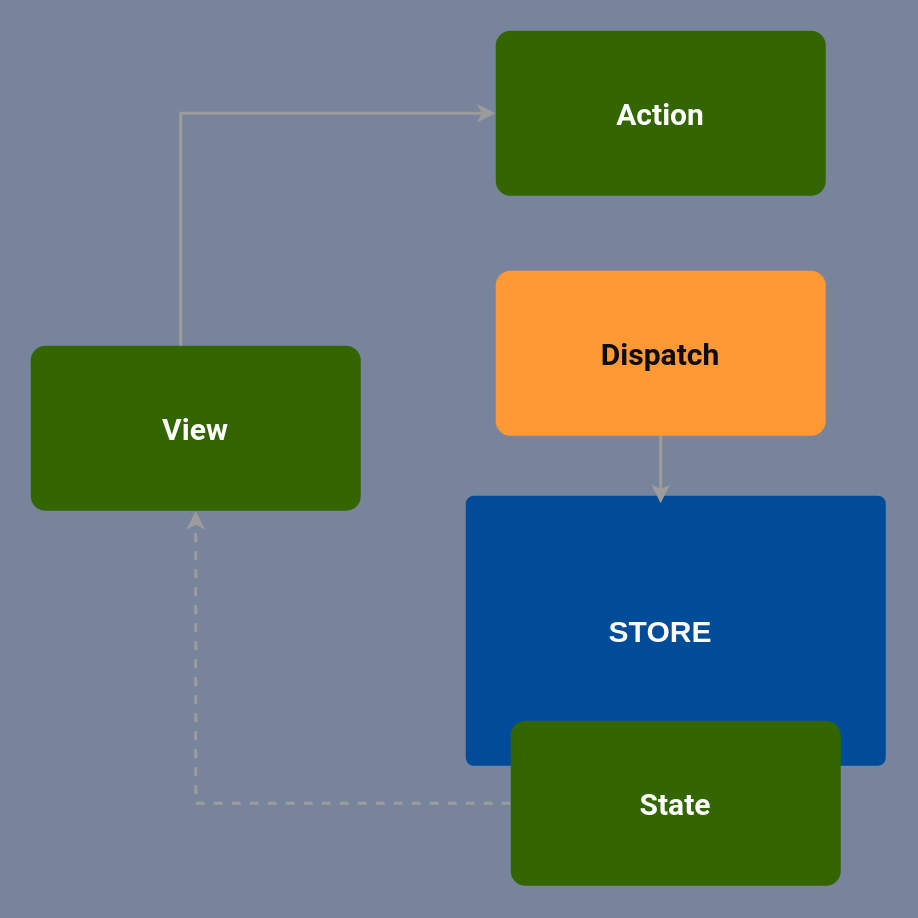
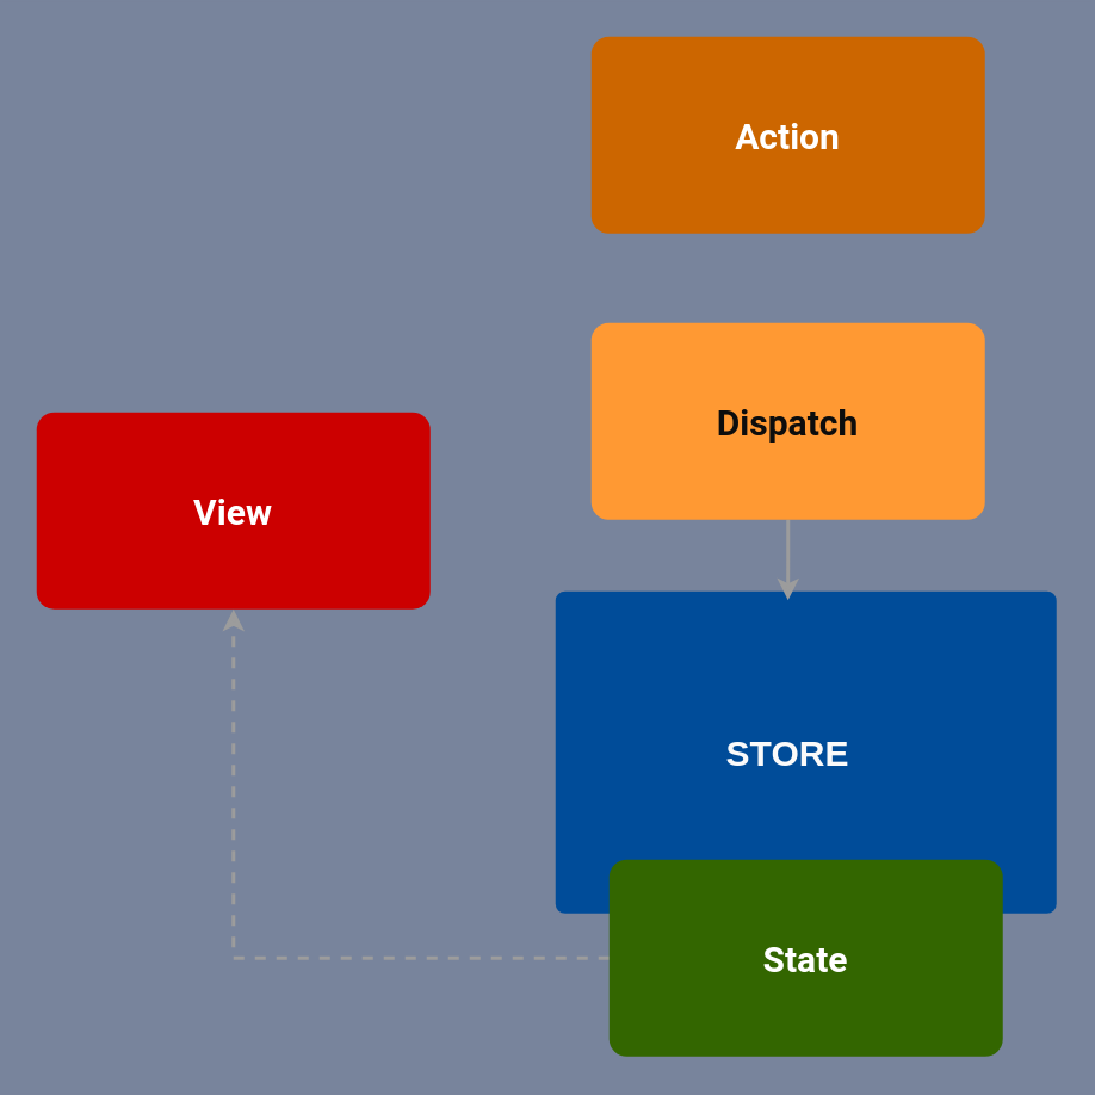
  <mxCell id="0" />
  <mxCell id="1" parent="0" />
  <mxCell id="2" value="" style="group" parent="1" vertex="1" connectable="0"><mxGeometry x="20" y="20" width="570" height="570" as="geometry" /></mxCell>
  <mxCell id="3" value="&lt;span style=&quot;color: rgba(0 , 0 , 0 , 0) ; font-family: monospace ; font-size: 0px&quot;&gt;%3CmxGraphModel%3E%3Croot%3E%3CmxCell%20id%3D%220%22%2F%3E%3CmxCell%20id%3D%221%22%20parent%3D%220%22%2F%3E%3CmxCell%20id%3D%222%22%20value%3D%22%26lt%3Bb%26gt%3B%26lt%3Bfont%20color%3D%26quot%3B%23fafafa%26quot%3B%20style%3D%26quot%3Bfont-size%3A%2024px%26quot%3B%26gt%3BReact%20%2F%20Redux%26lt%3B%2Ffont%26gt%3B%26lt%3B%2Fb%26gt%3B%22%20style%3D%22text%3Bhtml%3D1%3BstrokeColor%3Dnone%3BfillColor%3Dnone%3Balign%3Dcenter%3BverticalAlign%3Dmiddle%3BwhiteSpace%3Dwrap%3Brounded%3D0%3Brotation%3D0%3B%22%20vertex%3D%221%22%20parent%3D%221%22%3E%3CmxGeometry%20x%3D%2280%22%20y%3D%2240%22%20width%3D%22180%22%20height%3D%2220%22%20as%3D%22geometry%22%2F%3E%3C%2FmxCell%3E%3C%2Froot%3E%3C%2FmxGraphModel%3E&lt;/span&gt;" style="rounded=1;whiteSpace=wrap;html=1;arcSize=3;fillColor=#004C99;strokeColor=none;verticalAlign=top;textDirection=rtl;fontFamily=Roboto;" parent="2" vertex="1"><mxGeometry x="290" y="310" width="280" height="180" as="geometry" /></mxCell>
- <mxCell id="4" value="&lt;font color=&quot;#ffffff&quot;&gt;&lt;span style=&quot;font-size: 20px&quot;&gt;&lt;b&gt;View&lt;/b&gt;&lt;/span&gt;&lt;/font&gt;" style="rounded=1;whiteSpace=wrap;html=1;arcSize=9;strokeColor=none;verticalAlign=middle;textDirection=rtl;fontFamily=Roboto;fillColor=#336600;" parent="2" vertex="1"><mxGeometry y="210" width="220" height="110" as="geometry" /></mxCell>
- <mxCell id="5" value="&lt;font color=&quot;#ffffff&quot;&gt;&lt;span style=&quot;font-size: 20px&quot;&gt;&lt;b&gt;Action&lt;/b&gt;&lt;/span&gt;&lt;/font&gt;" style="rounded=1;whiteSpace=wrap;html=1;arcSize=9;strokeColor=none;verticalAlign=middle;textDirection=rtl;fontFamily=Roboto;fillColor=#336600;" parent="2" vertex="1"><mxGeometry x="310" width="220" height="110" as="geometry" /></mxCell>
- <mxCell id="6" style="edgeStyle=orthogonalEdgeStyle;rounded=0;orthogonalLoop=1;jettySize=auto;html=1;entryX=0;entryY=0.5;entryDx=0;entryDy=0;strokeColor=#9C9C9C;strokeWidth=2;" parent="2" source="4" target="5" edge="1"><mxGeometry y="-70" as="geometry"><Array as="points"><mxPoint x="100" y="55" /></Array></mxGeometry></mxCell>
+ <mxCell id="4" value="&lt;font color=&quot;#ffffff&quot;&gt;&lt;span style=&quot;font-size: 20px&quot;&gt;&lt;b&gt;View&lt;/b&gt;&lt;/span&gt;&lt;/font&gt;" style="rounded=1;whiteSpace=wrap;html=1;arcSize=9;strokeColor=none;verticalAlign=middle;textDirection=rtl;fontFamily=Roboto;fillColor=#CC0000;" parent="2" vertex="1"><mxGeometry y="210" width="220" height="110" as="geometry" /></mxCell>
+ <mxCell id="5" value="&lt;font color=&quot;#ffffff&quot;&gt;&lt;span style=&quot;font-size: 20px&quot;&gt;&lt;b&gt;Action&lt;/b&gt;&lt;/span&gt;&lt;/font&gt;" style="rounded=1;whiteSpace=wrap;html=1;arcSize=9;strokeColor=none;verticalAlign=middle;textDirection=rtl;fontFamily=Roboto;fillColor=#CC6600;" parent="2" vertex="1"><mxGeometry x="310" width="220" height="110" as="geometry" /></mxCell>
  <mxCell id="7" value="&lt;b&gt;&lt;font color=&quot;#fafafa&quot; style=&quot;font-size: 20px&quot;&gt;STORE&lt;/font&gt;&lt;/b&gt;" style="text;html=1;strokeColor=none;fillColor=none;align=center;verticalAlign=middle;whiteSpace=wrap;rounded=0;rotation=0;" parent="2" vertex="1"><mxGeometry x="400" y="390" width="40" height="20" as="geometry" /></mxCell>
  <mxCell id="8" style="edgeStyle=orthogonalEdgeStyle;rounded=0;orthogonalLoop=1;jettySize=auto;html=1;entryX=0.464;entryY=0.028;entryDx=0;entryDy=0;entryPerimeter=0;strokeColor=#9C9C9C;strokeWidth=2;" parent="2" source="9" target="3" edge="1"><mxGeometry y="-70" as="geometry" /></mxCell>
  <mxCell id="9" value="&lt;span style=&quot;font-size: 20px&quot;&gt;&lt;b&gt;&lt;font&gt;Dispatch&lt;/font&gt;&lt;/b&gt;&lt;/span&gt;" style="rounded=1;whiteSpace=wrap;html=1;arcSize=9;strokeColor=none;verticalAlign=middle;textDirection=rtl;fontFamily=Roboto;fillColor=#FF9933;fontColor=#0D0D0D;" parent="2" vertex="1"><mxGeometry x="310" y="160" width="220" height="110" as="geometry" /></mxCell>
  <mxCell id="10" style="edgeStyle=orthogonalEdgeStyle;rounded=0;orthogonalLoop=1;jettySize=auto;html=1;strokeColor=#9C9C9C;strokeWidth=2;entryX=0.5;entryY=1;entryDx=0;entryDy=0;dashed=1;" parent="2" source="11" target="4" edge="1"><mxGeometry y="-70" as="geometry"><mxPoint x="60" y="470" as="targetPoint" /></mxGeometry></mxCell>
  <mxCell id="11" value="&lt;font color=&quot;#ffffff&quot;&gt;&lt;span style=&quot;font-size: 20px&quot;&gt;&lt;b&gt;State&lt;/b&gt;&lt;/span&gt;&lt;/font&gt;" style="rounded=1;whiteSpace=wrap;html=1;arcSize=9;strokeColor=none;verticalAlign=middle;textDirection=rtl;fontFamily=Roboto;fillColor=#336600;" parent="2" vertex="1"><mxGeometry x="320" y="460" width="220" height="110" as="geometry" /></mxCell>
